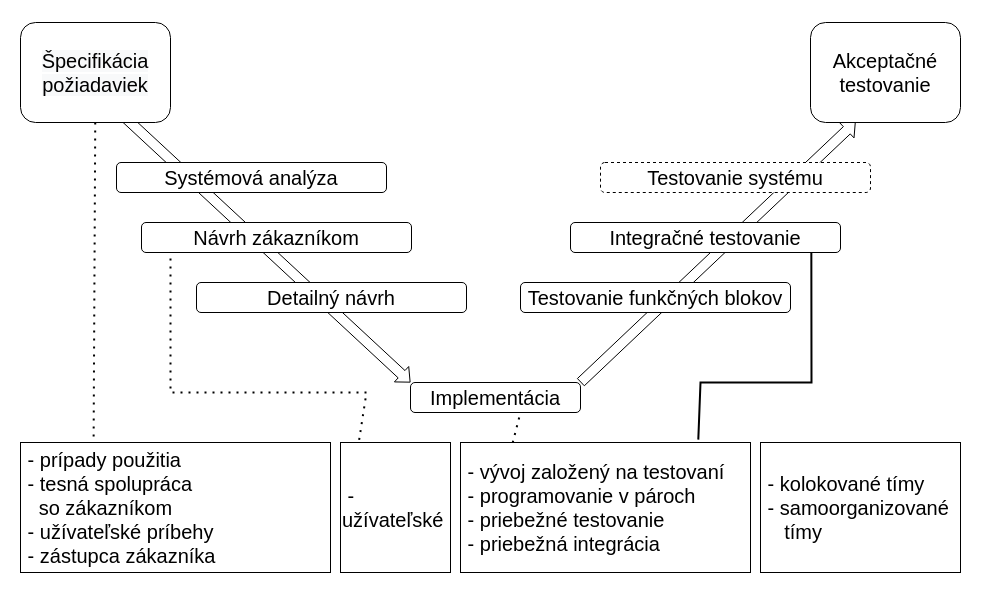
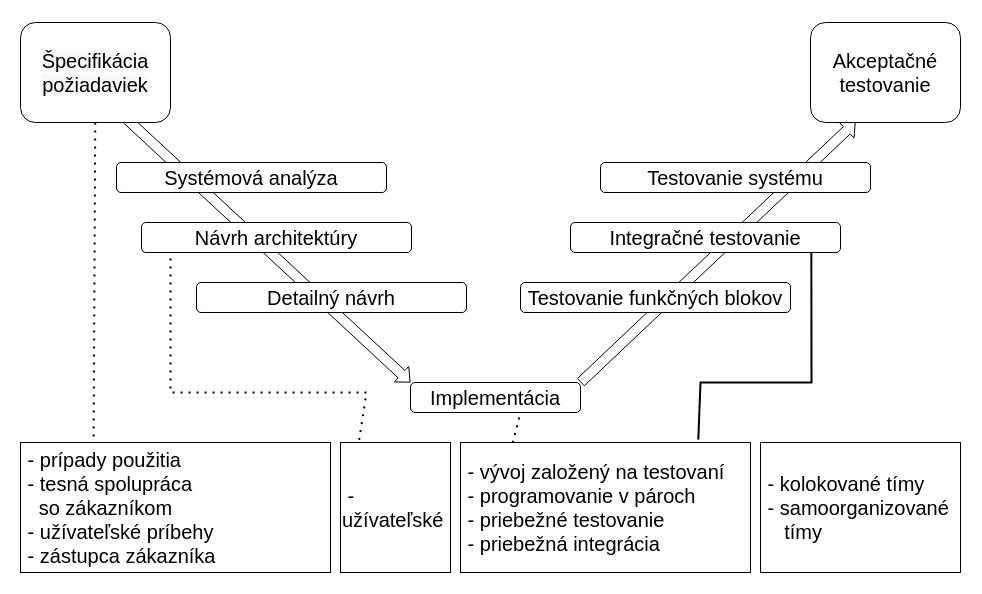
  <mxCell id="0" />
  <mxCell id="1" parent="0" />
  <mxCell id="2" value="" style="shape=flexArrow;endArrow=classic;html=1;rounded=0;entryX=0.301;entryY=0.994;entryDx=0;entryDy=0;endWidth=10;endSize=3.56;exitX=1;exitY=0;exitDx=0;exitDy=0;fontSize=20;entryPerimeter=0;" parent="1" source="7" target="8" edge="1"><mxGeometry width="50" height="50" relative="1" as="geometry"><mxPoint x="570" y="-20" as="sourcePoint" /><mxPoint x="808.05" y="256.7" as="targetPoint" /></mxGeometry></mxCell>
  <mxCell id="3" value="" style="shape=flexArrow;endArrow=classic;html=1;rounded=0;entryX=0;entryY=0;entryDx=0;entryDy=0;endWidth=10;endSize=3.56;exitX=0.613;exitY=0.833;exitDx=0;exitDy=0;exitPerimeter=0;fontSize=20;" parent="1" source="4" target="7" edge="1"><mxGeometry width="50" height="50" relative="1" as="geometry"><mxPoint x="160" y="200" as="sourcePoint" /><mxPoint x="210" y="150" as="targetPoint" /></mxGeometry></mxCell>
  <mxCell id="4" value="&#10;&#10;&lt;span style=&quot;color: rgb(0, 0, 0); font-family: helvetica; font-size: 20px; font-style: normal; font-weight: 400; letter-spacing: normal; text-align: center; text-indent: 0px; text-transform: none; word-spacing: 0px; background-color: rgb(248, 249, 250); display: inline; float: none;&quot;&gt;Špecifikácia požiadaviek&lt;/span&gt;&#10;&#10;" style="rounded=1;whiteSpace=wrap;html=1;fontSize=20;" parent="1" vertex="1"><mxGeometry x="20" y="20" width="150" height="100" as="geometry" /></mxCell>
  <mxCell id="5" value="Systémová analýza" style="rounded=1;whiteSpace=wrap;html=1;fontSize=20;" parent="1" vertex="1"><mxGeometry x="116" y="160" width="270" height="30" as="geometry" /></mxCell>
  <mxCell id="6" value="Detailný návrh" style="rounded=1;whiteSpace=wrap;html=1;fontSize=20;" parent="1" vertex="1"><mxGeometry x="196" y="280" width="270" height="30" as="geometry" /></mxCell>
  <mxCell id="7" value="Implementácia" style="rounded=1;whiteSpace=wrap;html=1;fontSize=20;" parent="1" vertex="1"><mxGeometry x="410" y="380" width="170" height="30" as="geometry" /></mxCell>
  <mxCell id="8" value="Akceptačné testovanie" style="rounded=1;whiteSpace=wrap;html=1;fontSize=20;" parent="1" vertex="1"><mxGeometry x="810" y="20" width="150" height="100" as="geometry" /></mxCell>
  <mxCell id="9" value="Testovanie funkčných blokov" style="rounded=1;whiteSpace=wrap;html=1;fontSize=20;" parent="1" vertex="1"><mxGeometry x="520" y="280" width="270" height="30" as="geometry" /></mxCell>
  <mxCell id="10" value="" style="endArrow=none;dashed=1;html=1;dashPattern=1 3;strokeWidth=2;rounded=0;fontSize=20;" parent="1" source="4" edge="1"><mxGeometry width="50" height="50" relative="1" as="geometry"><mxPoint x="90.28" y="220" as="sourcePoint" /><mxPoint x="93" y="460" as="targetPoint" /><Array as="points" /></mxGeometry></mxCell>
  <mxCell id="11" value="" style="endArrow=none;dashed=0;html=1;dashPattern=1 3;strokeWidth=2;rounded=0;exitX=0.892;exitY=0.953;exitDx=0;exitDy=0;exitPerimeter=0;fontSize=20;entryX=0.82;entryY=-0.022;entryDx=0;entryDy=0;entryPerimeter=0;" parent="1" source="19" target="12" edge="1"><mxGeometry width="50" height="50" relative="1" as="geometry"><mxPoint x="760.28" y="310" as="sourcePoint" /><mxPoint x="700" y="410" as="targetPoint" /><Array as="points"><mxPoint x="811" y="380" /><mxPoint x="700" y="380" /></Array></mxGeometry></mxCell>
  <mxCell id="12" value="&amp;nbsp;- vývoj založený na testovaní&lt;br style=&quot;font-size: 20px;&quot;&gt;&amp;nbsp;- programovanie v pároch&lt;br style=&quot;font-size: 20px;&quot;&gt;&amp;nbsp;- priebežné testovanie&lt;br style=&quot;font-size: 20px;&quot;&gt;&amp;nbsp;- priebežná integrácia" style="rounded=0;whiteSpace=wrap;html=1;align=left;fontSize=20;" parent="1" vertex="1"><mxGeometry x="460" y="440" width="290" height="130" as="geometry" /></mxCell>
  <mxCell id="13" value="&amp;nbsp;- prípady použitia&lt;br style=&quot;font-size: 20px&quot;&gt;&amp;nbsp;- tesná spolupráca &lt;br&gt;&amp;nbsp; &amp;nbsp;so zákazníkom&lt;br style=&quot;font-size: 20px&quot;&gt;&amp;nbsp;- užívateľské príbehy&lt;br style=&quot;font-size: 20px&quot;&gt;&amp;nbsp;- zástupca zákazníka" style="rounded=0;whiteSpace=wrap;html=1;align=left;fontSize=20;" parent="1" vertex="1"><mxGeometry x="20" y="440" width="310" height="130" as="geometry" /></mxCell>
  <mxCell id="14" value="" style="endArrow=none;dashed=1;html=1;dashPattern=1 3;strokeWidth=2;rounded=0;fontSize=20;entryX=0.16;entryY=0.032;entryDx=0;entryDy=0;entryPerimeter=0;" parent="1" target="20" edge="1"><mxGeometry width="50" height="50" relative="1" as="geometry"><mxPoint x="170" y="240" as="sourcePoint" /><mxPoint x="330" y="440" as="targetPoint" /><Array as="points"><mxPoint x="170" y="390" /><mxPoint x="366" y="390" /></Array></mxGeometry></mxCell>
  <mxCell id="15" value="&amp;nbsp;- kolokované tímy&lt;br style=&quot;font-size: 20px&quot;&gt;&amp;nbsp;- samoorganizované&amp;nbsp; &amp;nbsp; &amp;nbsp; tímy" style="rounded=0;whiteSpace=wrap;html=1;align=left;fontSize=20;" parent="1" vertex="1"><mxGeometry x="760" y="440" width="200" height="130" as="geometry" /></mxCell>
  <mxCell id="16" value="" style="endArrow=none;dashed=1;html=1;dashPattern=1 3;strokeWidth=2;rounded=0;fontSize=20;exitX=0.18;exitY=0.002;exitDx=0;exitDy=0;exitPerimeter=0;" parent="1" source="12" edge="1"><mxGeometry width="50" height="50" relative="1" as="geometry"><mxPoint x="470" y="460" as="sourcePoint" /><mxPoint x="520" y="410" as="targetPoint" /></mxGeometry></mxCell>
- <mxCell id="17" value="Testovanie systému" style="rounded=1;whiteSpace=wrap;html=1;fontSize=20;dashed=1;" parent="1" vertex="1"><mxGeometry x="600" y="160" width="270" height="30" as="geometry" /></mxCell>
- <mxCell id="18" value="Návrh zákazníkom" style="rounded=1;whiteSpace=wrap;html=1;fontSize=20;" parent="1" vertex="1"><mxGeometry x="141" y="220" width="270" height="30" as="geometry" /></mxCell>
+ <mxCell id="17" value="Testovanie systému" style="rounded=1;whiteSpace=wrap;html=1;fontSize=20;" parent="1" vertex="1"><mxGeometry x="600" y="160" width="270" height="30" as="geometry" /></mxCell>
+ <mxCell id="18" value="Návrh architektúry" style="rounded=1;whiteSpace=wrap;html=1;fontSize=20;" parent="1" vertex="1"><mxGeometry x="141" y="220" width="270" height="30" as="geometry" /></mxCell>
  <mxCell id="19" value="Integračné testovanie" style="rounded=1;whiteSpace=wrap;html=1;fontSize=20;" parent="1" vertex="1"><mxGeometry x="570" y="220" width="270" height="30" as="geometry" /></mxCell>
  <mxCell id="20" value="&amp;nbsp;- užívateľské" style="rounded=0;whiteSpace=wrap;html=1;align=left;fontSize=20;" parent="1" vertex="1"><mxGeometry x="340" y="440" width="110" height="130" as="geometry" /></mxCell>
